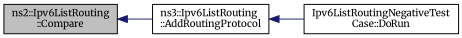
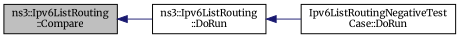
  digraph {
    fontname=Merriweather
    rankdir=LR
    node [color=black fillcolor=white fontname=Merriweather fontsize=10 shape=record style=filled]
    edge [color=midnightblue dir=back fontname=Merriweather fontsize=10 labelfontname=Helvetica labelfontsize=10 style=solid]
-   n1 [fillcolor=grey75 fontcolor=black height=0.2 label="ns2::Ipv6ListRouting\l::Compare" width=0.4]
-   n2 [height=0.2 label="ns3::Ipv6ListRouting\l::AddRoutingProtocol" width=0.4]
+   n1 [fillcolor=grey75 fontcolor=black height=0.2 label="ns3::Ipv6ListRouting\l::Compare" width=0.4]
+   n2 [height=0.2 label="ns3::Ipv6ListRouting\l::DoRun" width=0.4]
    n3 [height=0.2 label="Ipv6ListRoutingNegativeTest\lCase::DoRun" width=0.4]
    n1 -> n2
    n2 -> n3
  }
